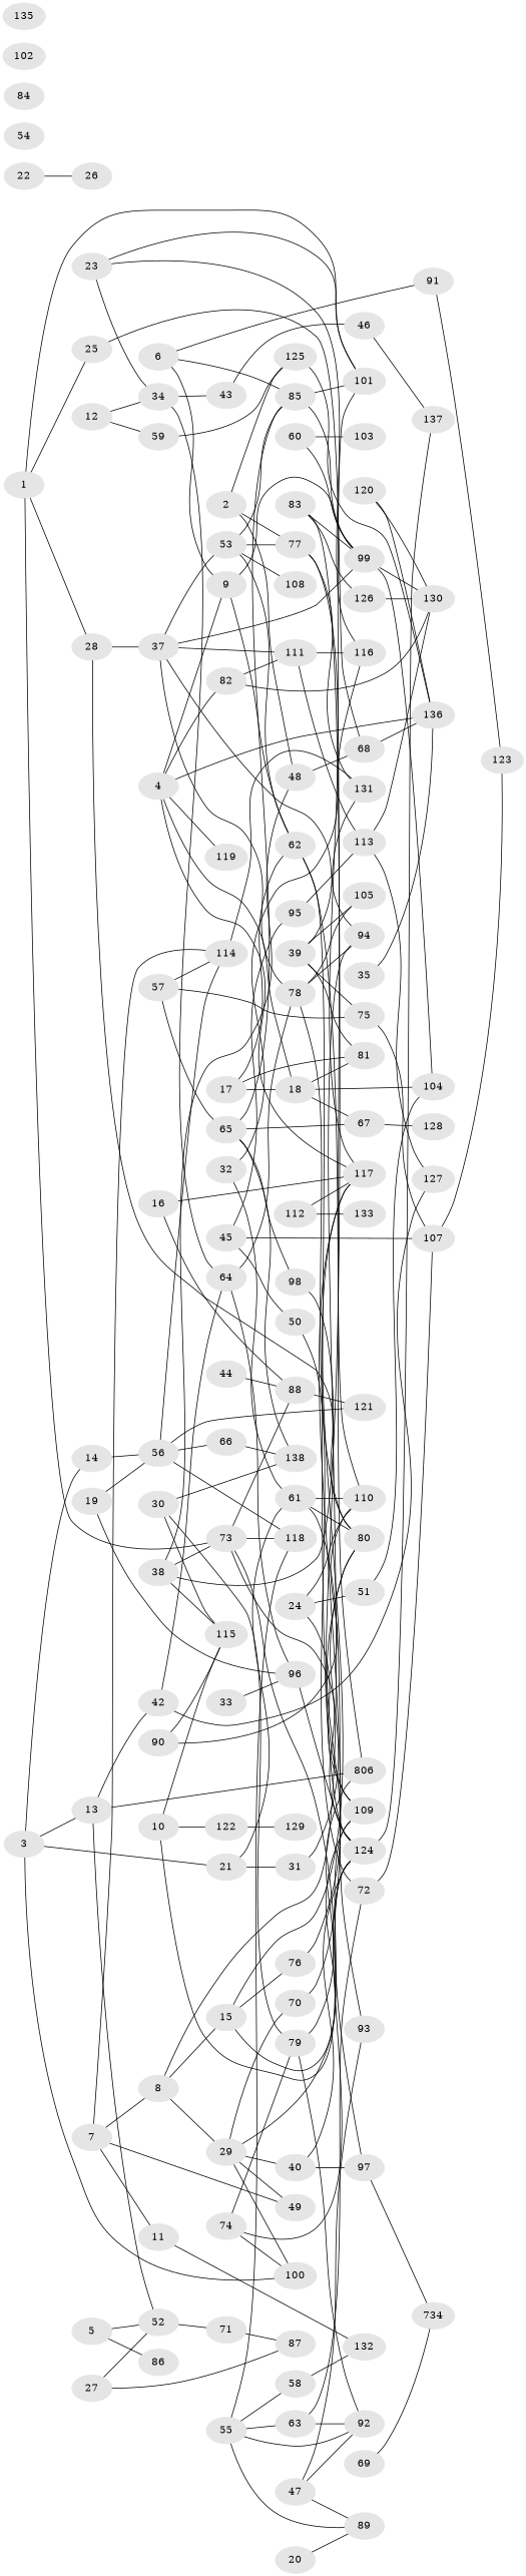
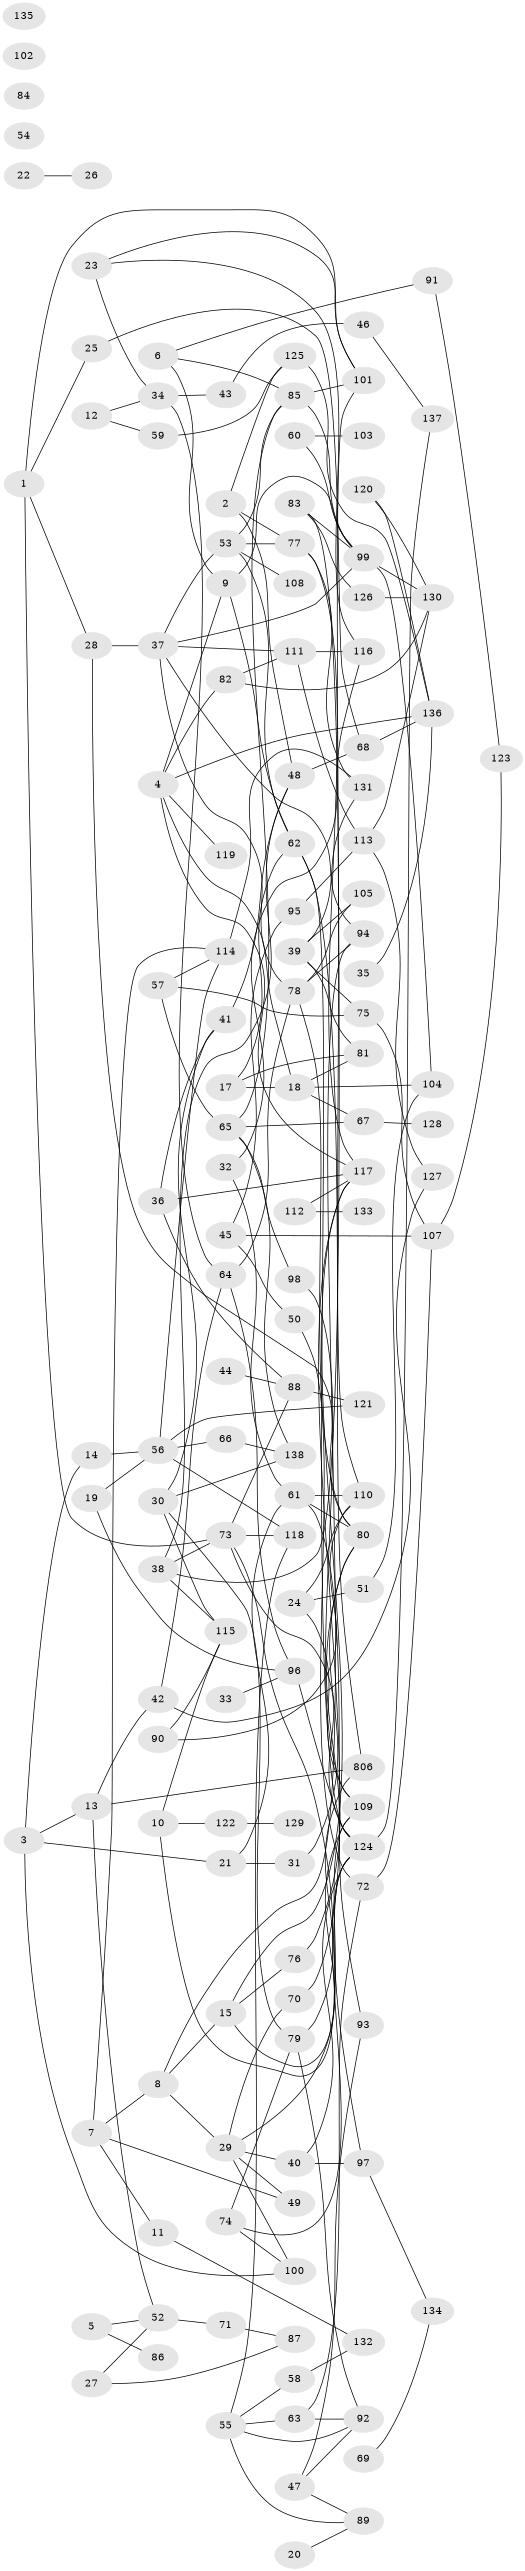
  graph {
    rankdir=LR
    node [color=gray90 style=filled]
    1
    25
    28
    73
    101
    68
    37
    80
    124
    88
    97
    118
    2
    48
    77
    125
    117
    131
    136
    3
    13
    14
    21
    100
    52
    42
    n27 [label=806]
    56
    31
    61
    4
    9
    18
    82
    119
    62
    99
    81
    67
    104
    111
    130
    5
    86
    71
    6
    85
    91
    123
    7
    8
    11
    49
    114
    15
    29
    94
    132
    76
    109
    40
    70
    10
    115
    122
    129
    137
    12
    34
    59
    43
    64
    127
    66
    121
-   16
+   16 [label=36]
+   41
    17
    128
    19
    96
    20
    89
    110
    93
    22
    26
    23
    116
    24
    51
    27
    87
    53
    78
    30
    79
    138
    92
    32
    33
    46
    35
    108
    105
    113
    38
    39
    75
    107
-   134 [label=734]
+   134
    44
    45
    50
    95
    72
    47
    54
    55
    58
    63
    57
    65
    98
    60
    103
    69
    74
    83
    126
    84
    90
    102
    112
    133
    120
    135
    1 -- 25
    1 -- 28
    1 -- 73
    1 -- 101
    25 -- 68
    28 -- 37
    28 -- 80
    73 -- 124
    73 -- 88
    73 -- 97
    73 -- 118
    68 -- 136
    37 -- 99
    37 -- 111
    37 -- 94
    37 -- 53
    37 -- 78
    124 -- 137
    88 -- 121
    97 -- 134
    2 -- 48
    2 -- 77
    2 -- 125
    48 -- 68
    77 -- 117
    77 -- 131
    125 -- 136
    3 -- 13
    3 -- 14
    3 -- 21
    3 -- 100
    13 -- 52
    13 -- 42
    13 -- n27
    14 -- 56
    21 -- 31
    21 -- 61
    52 -- 71
    42 -- 64
    42 -- 127
    56 -- 118
    56 -- 114
    56 -- 66
    56 -- 121
    31 -- 80
    61 -- 80
    61 -- 110
    61 -- 93
    4 -- 117
    4 -- 136
    4 -- 9
    4 -- 18
    4 -- 82
    4 -- 119
    9 -- 62
    9 -- 99
    18 -- 81
    18 -- 67
    18 -- 104
    82 -- 111
    82 -- 130
    62 -- 124
    62 -- n27
    99 -- 104
    99 -- 130
    67 -- 128
    111 -- 116
    111 -- 113
    5 -- 52
    5 -- 86
    71 -- 87
    6 -- 9
    6 -- 85
    6 -- 91
    85 -- 101
    85 -- 99
    91 -- 123
    7 -- 8
    7 -- 11
    7 -- 49
    7 -- 114
    8 -- 15
    8 -- 29
    8 -- 94
    11 -- 132
    114 -- 131
    15 -- 117
    15 -- 76
    15 -- 109
    29 -- 100
    29 -- 49
    29 -- 109
    29 -- 40
    29 -- 70
    76 -- 80
    40 -- 124
    40 -- 97
    70 -- 117
    10 -- 124
    10 -- 115
    10 -- 122
    122 -- 129
    12 -- 34
    12 -- 59
    34 -- 43
    34 -- 64
    59 -- 125
    43 -- 46
    64 -- 96
    64 -- 78
    66 -- 138
    16 -- 88
    16 -- 117
+   16 -- 41
+   41 -- 48
    17 -- 18
    17 -- 62
    17 -- 81
    19 -- 56
    19 -- 96
    96 -- 124
    20 -- 89
    22 -- 26
    23 -- 101
    23 -- 34
    23 -- 116
    24 -- 109
    24 -- 110
    24 -- 51
    51 -- 104
    27 -- 52
    27 -- 87
    53 -- 77
    53 -- 62
    53 -- 85
    53 -- 108
    78 -- 80
    78 -- 94
    78 -- 105
    30 -- 115
+   30 -- 41
    30 -- 79
    30 -- 138
    79 -- n27
    79 -- 92
    32 -- 61
    32 -- 116
    33 -- 96
    46 -- 137
    35 -- 136
    113 -- 130
    113 -- 127
    38 -- 73
    38 -- 101
    38 -- 48
    38 -- 115
    39 -- 131
    39 -- 81
    39 -- 105
    39 -- 75
    75 -- 107
    107 -- 123
    44 -- 88
    45 -- 107
    45 -- 50
    45 -- 95
    50 -- 72
    95 -- 113
    72 -- 107
    47 -- 89
    47 -- 93
    47 -- 92
    55 -- 118
    55 -- 89
    55 -- 92
    55 -- 58
    55 -- 63
    58 -- 132
    63 -- 92
    63 -- 72
    57 -- 114
    57 -- 75
    57 -- 65
    65 -- 67
    65 -- 85
    65 -- 138
    65 -- 98
    98 -- 109
    60 -- 99
    60 -- 103
    69 -- 134
    74 -- 124
    74 -- 100
    74 -- 79
    83 -- 99
    83 -- 110
    83 -- 126
    126 -- 130
    90 -- 115
    90 -- 110
    112 -- 117
    112 -- 133
    120 -- 136
    120 -- 130
  }
